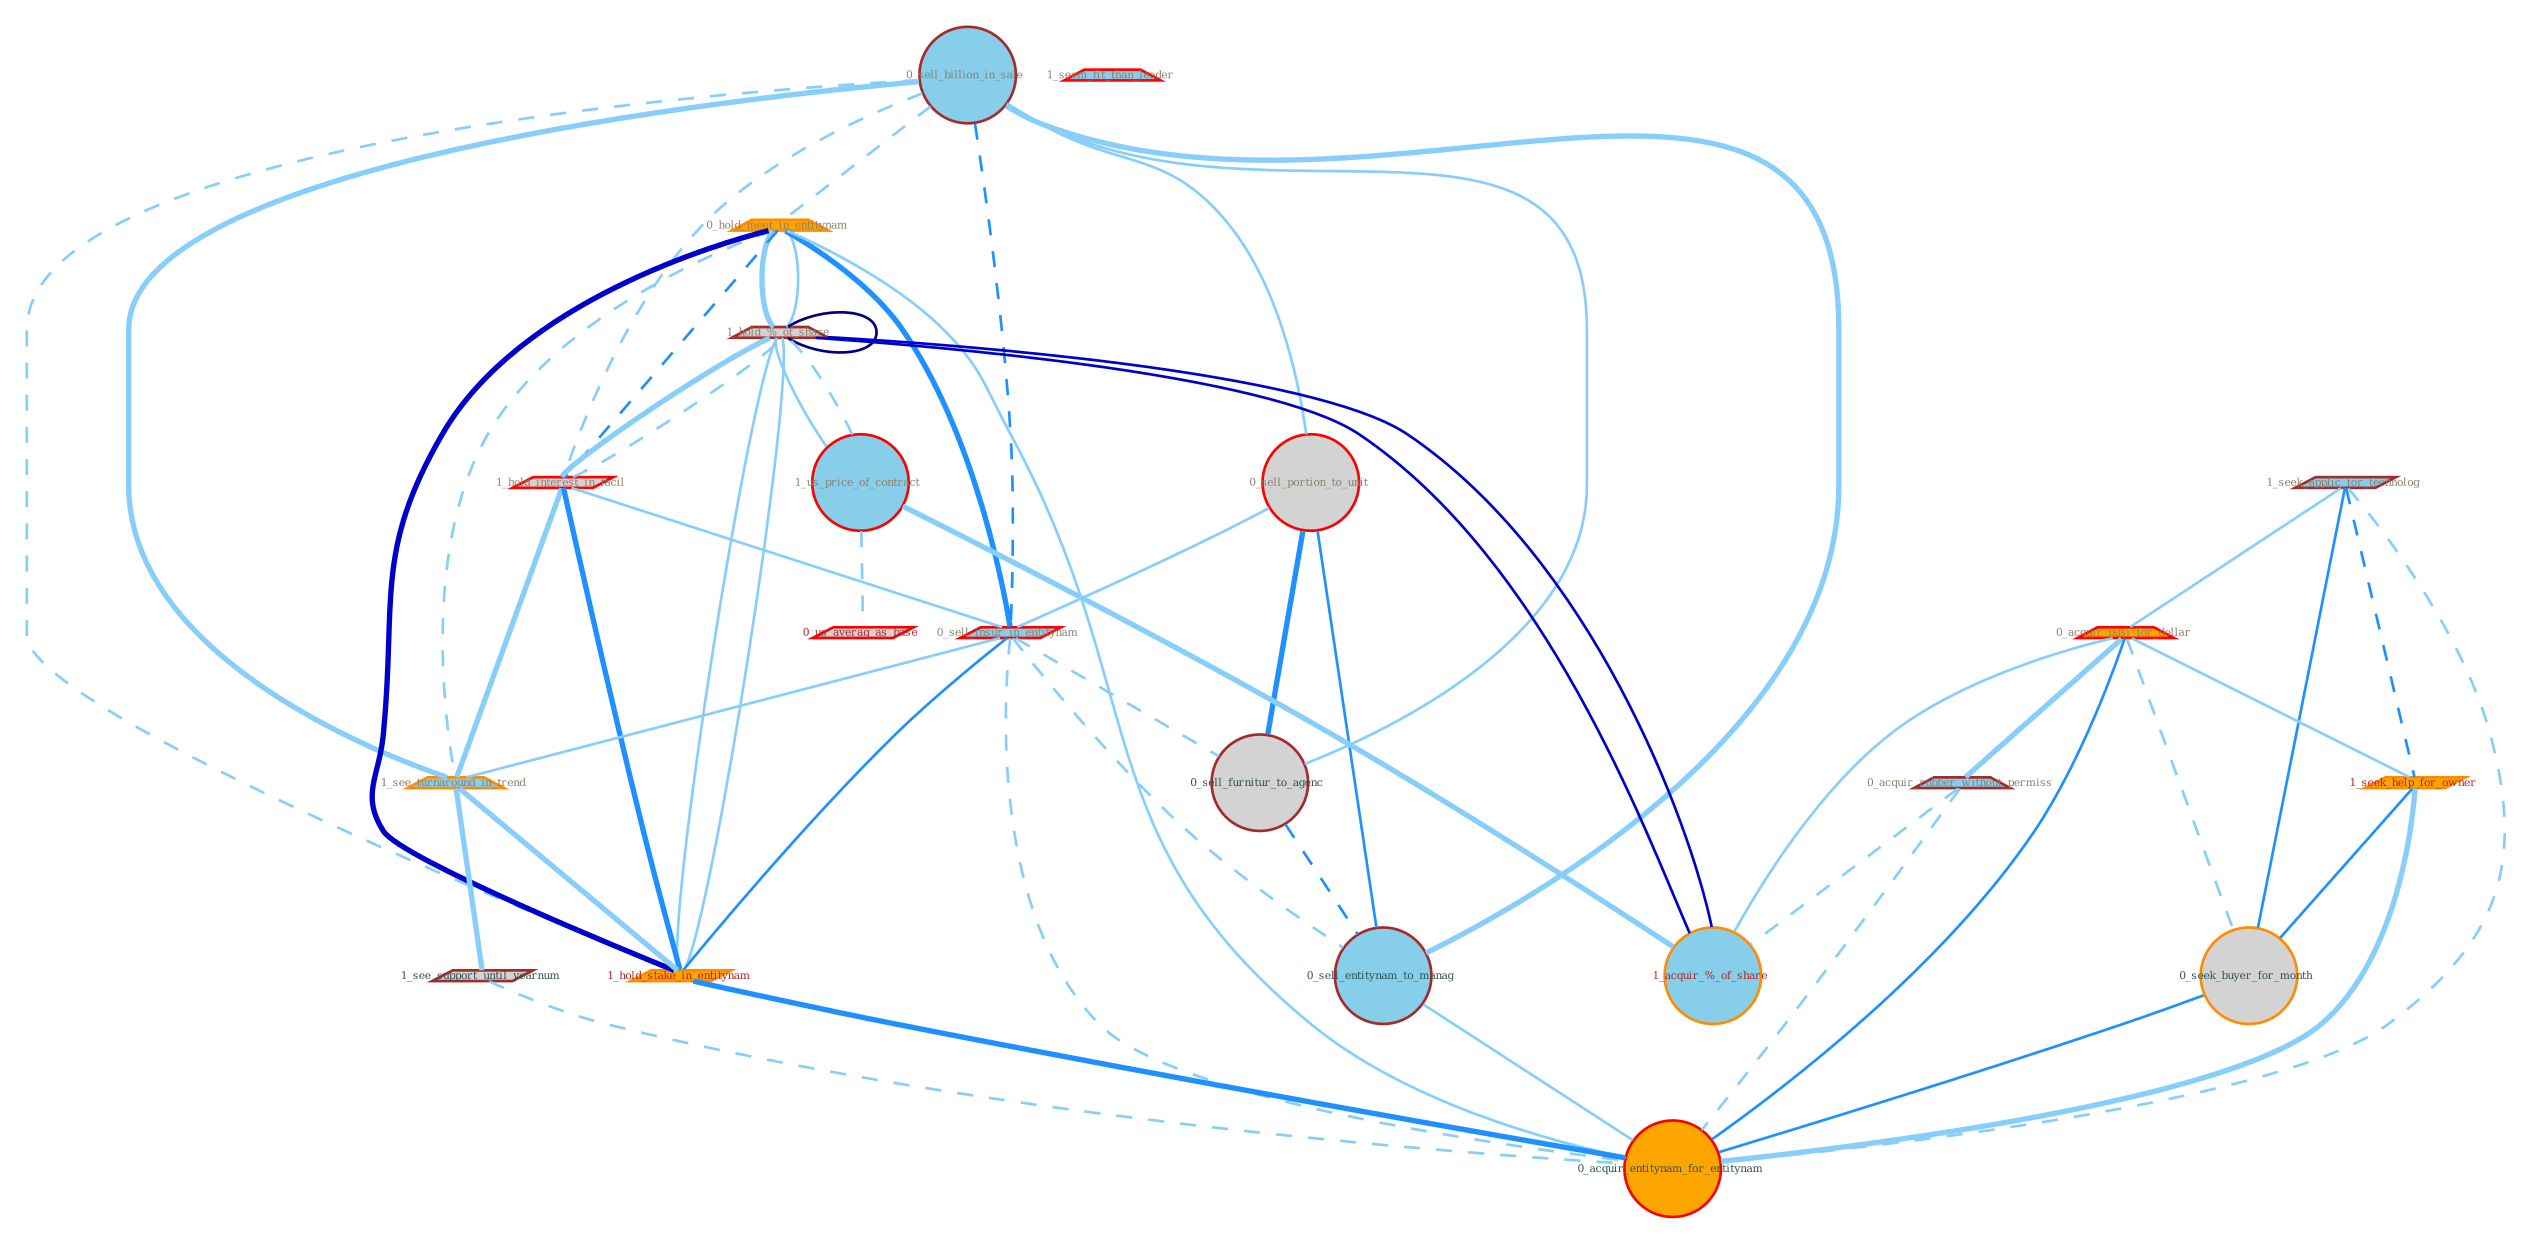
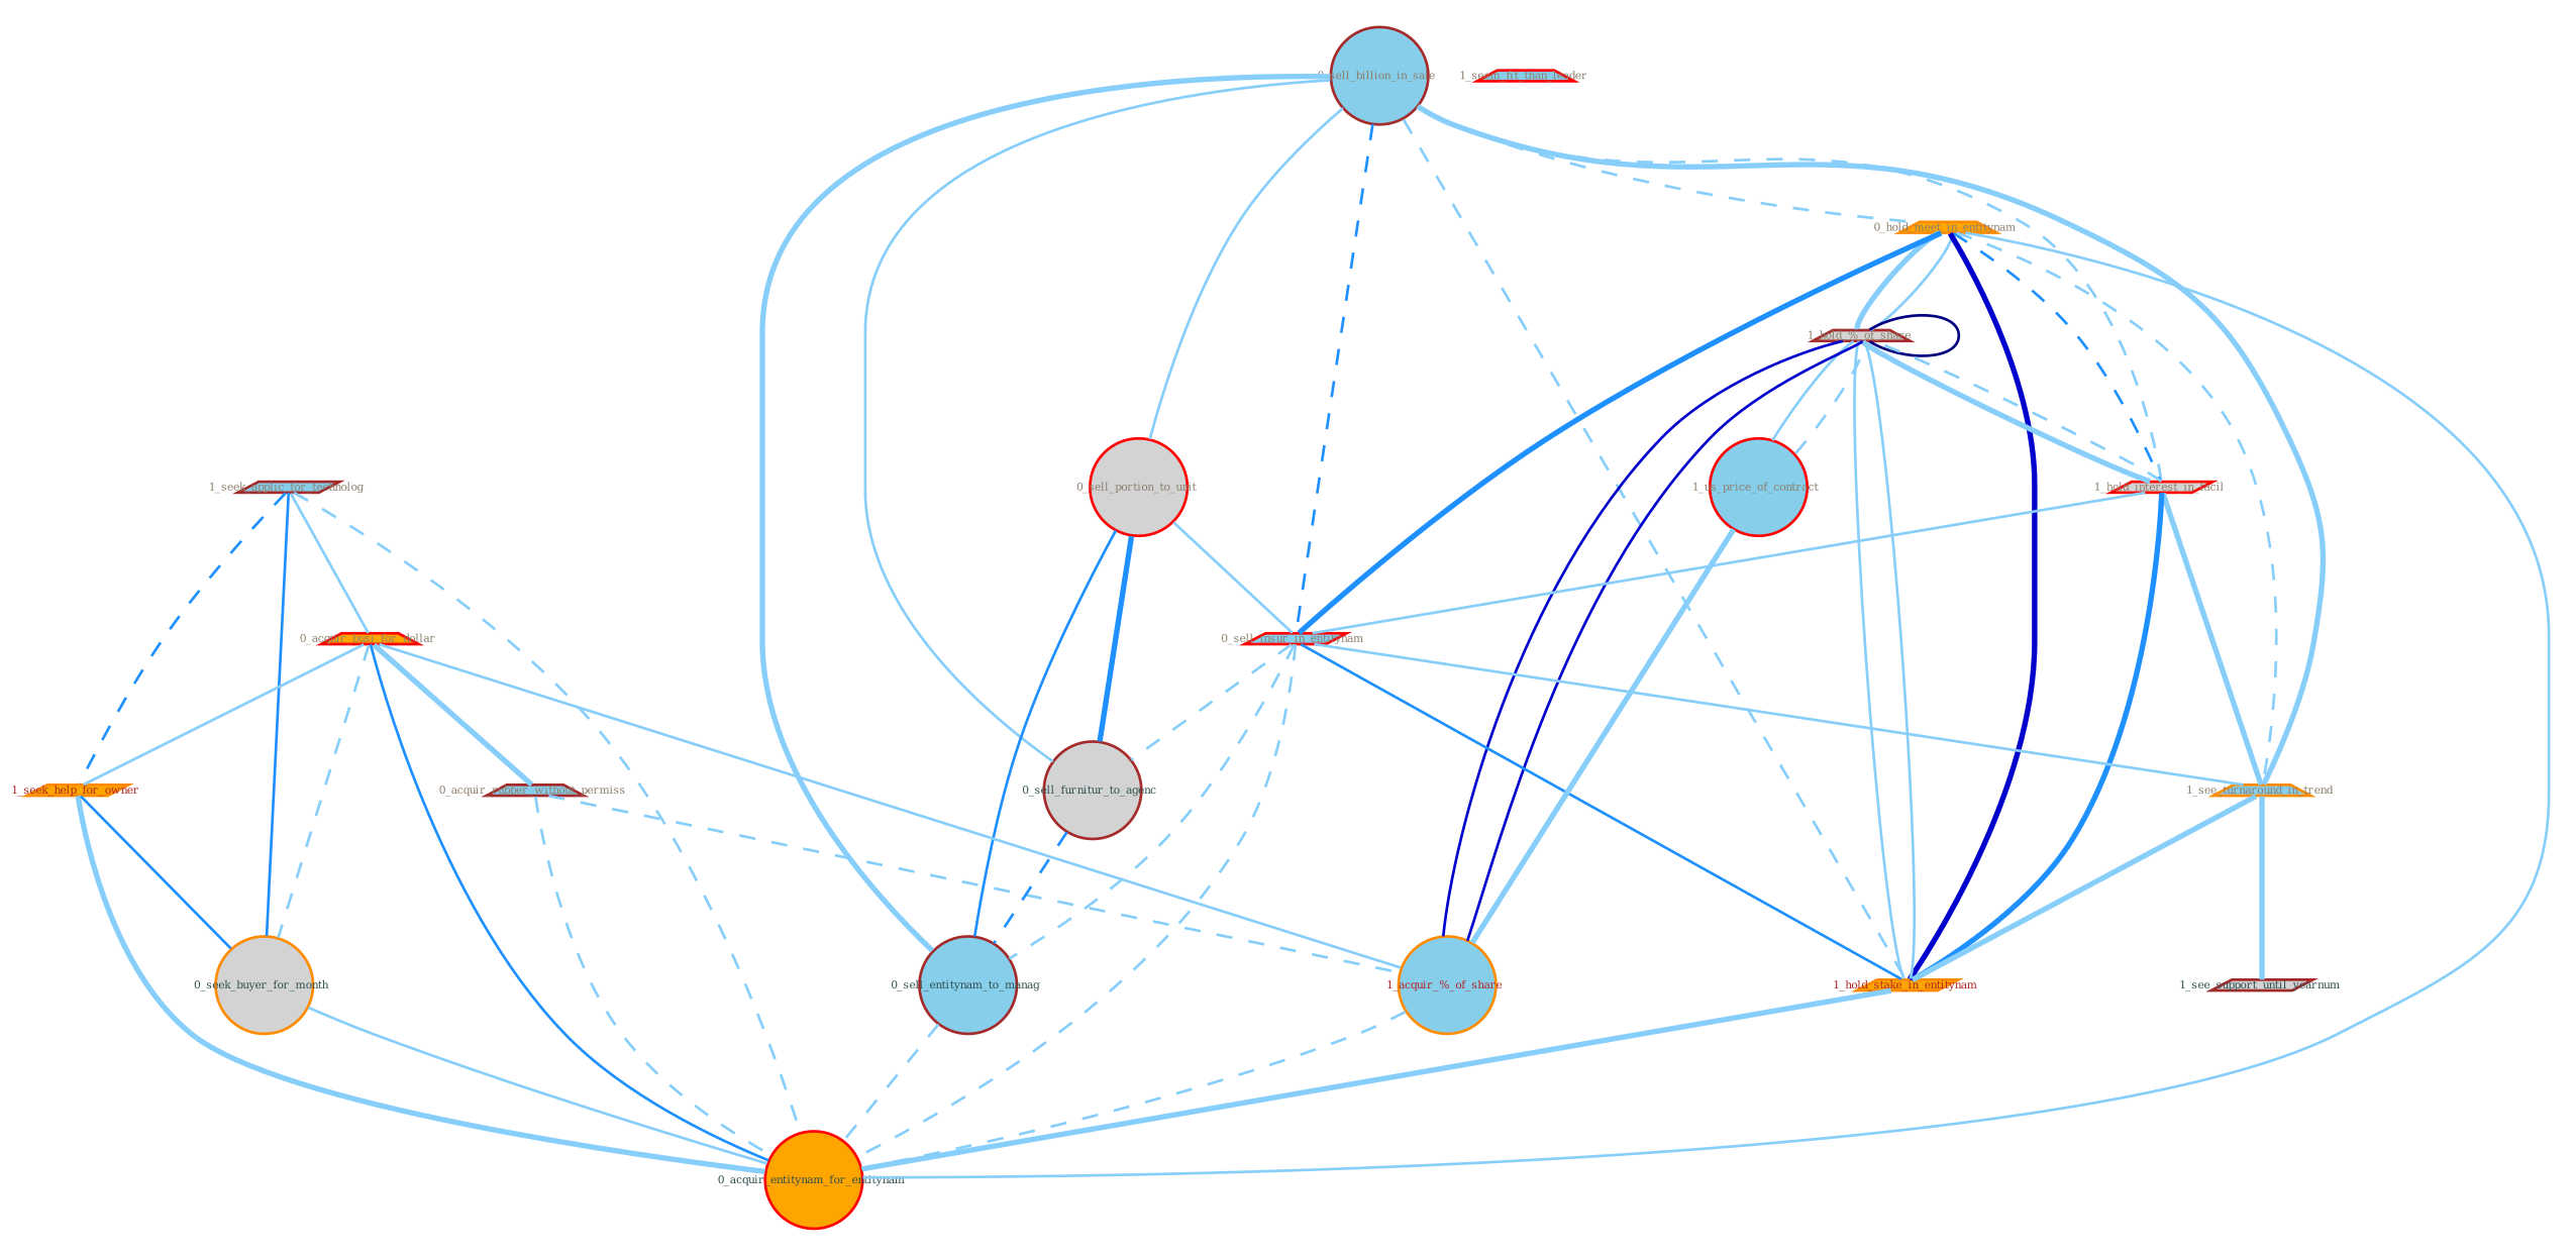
  graph {
    node [color=red fillcolor=skyblue fixedsize=true fontcolor="#8b7d6b" fontsize=4 shape=circle style=filled]
    edge [color="#87cefa" style=solid w=1]
    "0_sell_billion_in_sale " [color=brown height=.06 width=.5]
    "0_hold_meet_in_entitynam " [color=darkorange fillcolor=orange height=.06 shape=trapezium width=.5]
    "1_seek_applic_for_technolog " [color=brown height=.06 shape=parallelogram width=.5]
    "1_hold_%_of_share " [color=brown fillcolor=lightgrey height=.06 shape=trapezium width=.5]
    "0_sell_portion_to_unit " [fillcolor=lightgrey height=.06 width=.5]
    "0_acquir_busi_for_dollar " [fillcolor=orange height=.06 shape=trapezium width=.5]
    "1_hold_interest_in_facil " [fillcolor=lightgrey height=.06 shape=parallelogram width=.5]
    "1_seem_fit_than_leader " [height=.06 shape=trapezium width=.5]
    "0_acquir_rubber_without_permiss " [color=brown height=.06 shape=trapezium width=.5]
    "0_sell_insur_in_entitynam " [height=.06 shape=parallelogram width=.5]
    "1_us_price_of_contract " [height=.06 width=.5]
    "1_see_turnaround_in_trend " [color=darkorange height=.06 shape=trapezium width=.5]
    "1_hold_stake_in_entitynam " [color=darkorange fillcolor=orange fontcolor="#b22222" height=.06 shape=parallelogram width=.5]
    "1_seek_help_for_owner " [color=darkorange fillcolor=orange fontcolor="#b22222" height=.06 shape=parallelogram width=.5]
    "1_acquir_%_of_share " [color=darkorange fontcolor="#b22222" height=.06 width=.5]
-   "0_us_averag_as_base " [fillcolor=lightgrey fontcolor="#b22222" height=.06 shape=parallelogram width=.5]
    "0_sell_furnitur_to_agenc " [color=brown fillcolor=lightgrey fontcolor="#2f4f4f" height=.06 width=.5]
    "0_sell_entitynam_to_manag " [color=brown fontcolor="#2f4f4f" height=.06 width=.5]
    "0_acquir_entitynam_for_entitynam " [fillcolor=orange fontcolor="#2f4f4f" height=.06 width=.5]
    "0_seek_buyer_for_month " [color=darkorange fillcolor=lightgrey fontcolor="#2f4f4f" height=.06 width=.5]
    "1_see_support_until_yearnum " [color=brown fillcolor=lightgrey fontcolor="#2f4f4f" height=.06 shape=parallelogram width=.5]
    subgraph sub_1 {
      "0_sell_billion_in_sale "
      "0_hold_meet_in_entitynam "
      "1_seek_applic_for_technolog "
      "1_hold_%_of_share "
      "0_sell_portion_to_unit "
      "0_acquir_busi_for_dollar "
      "1_hold_interest_in_facil "
      "1_seem_fit_than_leader "
      "0_acquir_rubber_without_permiss "
      "0_sell_insur_in_entitynam "
      "1_us_price_of_contract "
      "1_see_turnaround_in_trend "
    }
    subgraph sub_2 {
      "1_hold_stake_in_entitynam "
      "1_seek_help_for_owner "
      "1_acquir_%_of_share "
-     "0_us_averag_as_base "
    }
    "0_sell_billion_in_sale " -- "0_hold_meet_in_entitynam " [style=dashed]
    "0_sell_billion_in_sale " -- "0_sell_portion_to_unit "
    "0_sell_billion_in_sale " -- "1_hold_interest_in_facil " [style=dashed]
    "0_sell_billion_in_sale " -- "0_sell_insur_in_entitynam " [color="#1e90ff" style=dashed w=2]
    "0_sell_billion_in_sale " -- "1_see_turnaround_in_trend " [style=bold]
    "0_sell_billion_in_sale " -- "1_hold_stake_in_entitynam " [style=dashed]
    "0_sell_billion_in_sale " -- "0_sell_furnitur_to_agenc "
    "0_sell_billion_in_sale " -- "0_sell_entitynam_to_manag " [style=bold]
    "0_hold_meet_in_entitynam " -- "1_hold_%_of_share " [style=bold]
    "0_hold_meet_in_entitynam " -- "1_hold_%_of_share "
    "0_hold_meet_in_entitynam " -- "1_hold_interest_in_facil " [color="#1e90ff" style=dashed w=2]
    "0_hold_meet_in_entitynam " -- "0_sell_insur_in_entitynam " [color="#1e90ff" style=bold w=2]
    "0_hold_meet_in_entitynam " -- "1_see_turnaround_in_trend " [style=dashed]
    "0_hold_meet_in_entitynam " -- "1_hold_stake_in_entitynam " [color="#0000cd" style=bold w=3]
    "0_hold_meet_in_entitynam " -- "0_acquir_entitynam_for_entitynam "
    "1_seek_applic_for_technolog " -- "0_acquir_busi_for_dollar "
    "1_seek_applic_for_technolog " -- "1_seek_help_for_owner " [color="#1e90ff" style=dashed w=2]
    "1_seek_applic_for_technolog " -- "0_acquir_entitynam_for_entitynam " [style=dashed]
    "1_seek_applic_for_technolog " -- "0_seek_buyer_for_month " [color="#1e90ff" w=2]
    "1_hold_%_of_share " -- "1_hold_%_of_share " [color="#000080" w=4]
    "1_hold_%_of_share " -- "1_hold_interest_in_facil " [style=bold]
    "1_hold_%_of_share " -- "1_us_price_of_contract "
    "1_hold_%_of_share " -- "1_hold_stake_in_entitynam "
    "1_hold_%_of_share " -- "1_hold_stake_in_entitynam "
    "1_hold_%_of_share " -- "1_acquir_%_of_share " [color="#0000cd" w=3]
    "1_hold_%_of_share " -- "1_acquir_%_of_share " [color="#0000cd" w=3]
    "0_sell_portion_to_unit " -- "0_sell_insur_in_entitynam "
    "0_sell_portion_to_unit " -- "0_sell_furnitur_to_agenc " [color="#1e90ff" style=bold w=2]
    "0_sell_portion_to_unit " -- "0_sell_entitynam_to_manag " [color="#1e90ff" w=2]
    "0_acquir_busi_for_dollar " -- "0_acquir_rubber_without_permiss " [style=bold]
    "0_acquir_busi_for_dollar " -- "1_seek_help_for_owner "
    "0_acquir_busi_for_dollar " -- "1_acquir_%_of_share "
    "0_acquir_busi_for_dollar " -- "0_acquir_entitynam_for_entitynam " [color="#1e90ff" w=2]
    "0_acquir_busi_for_dollar " -- "0_seek_buyer_for_month " [style=dashed]
    "1_hold_interest_in_facil " -- "1_hold_%_of_share " [style=dashed]
    "1_hold_interest_in_facil " -- "0_sell_insur_in_entitynam "
    "1_hold_interest_in_facil " -- "1_see_turnaround_in_trend " [style=bold]
    "1_hold_interest_in_facil " -- "1_hold_stake_in_entitynam " [color="#1e90ff" style=bold w=2]
    "0_acquir_rubber_without_permiss " -- "1_acquir_%_of_share " [style=dashed]
    "0_acquir_rubber_without_permiss " -- "0_acquir_entitynam_for_entitynam " [style=dashed]
    "0_sell_insur_in_entitynam " -- "1_see_turnaround_in_trend "
    "0_sell_insur_in_entitynam " -- "1_hold_stake_in_entitynam " [color="#1e90ff" w=2]
    "0_sell_insur_in_entitynam " -- "0_sell_furnitur_to_agenc " [style=dashed]
    "0_sell_insur_in_entitynam " -- "0_sell_entitynam_to_manag " [style=dashed]
    "0_sell_insur_in_entitynam " -- "0_acquir_entitynam_for_entitynam " [style=dashed]
    "1_us_price_of_contract " -- "1_hold_%_of_share " [style=dashed]
    "1_us_price_of_contract " -- "1_acquir_%_of_share " [style=bold]
-   "1_us_price_of_contract " -- "0_us_averag_as_base " [style=dashed]
    "1_see_turnaround_in_trend " -- "1_hold_stake_in_entitynam " [style=bold]
    "1_see_turnaround_in_trend " -- "1_see_support_until_yearnum " [style=bold]
-   "1_hold_stake_in_entitynam " -- "0_acquir_entitynam_for_entitynam " [color="#1e90ff" style=bold]
+   "1_hold_stake_in_entitynam " -- "0_acquir_entitynam_for_entitynam " [style=bold]
    "1_seek_help_for_owner " -- "0_acquir_entitynam_for_entitynam " [style=bold]
    "1_seek_help_for_owner " -- "0_seek_buyer_for_month " [color="#1e90ff" w=2]
-   "1_see_support_until_yearnum " -- "0_acquir_entitynam_for_entitynam " [style=dashed]
+   "1_acquir_%_of_share " -- "0_acquir_entitynam_for_entitynam " [style=dashed]
    "0_sell_furnitur_to_agenc " -- "0_sell_entitynam_to_manag " [color="#1e90ff" style=dashed w=2]
-   "0_sell_entitynam_to_manag " -- "0_acquir_entitynam_for_entitynam "
-   "0_seek_buyer_for_month " -- "0_acquir_entitynam_for_entitynam " [color="#1e90ff"]
+   "0_sell_entitynam_to_manag " -- "0_acquir_entitynam_for_entitynam " [style=dashed]
+   "0_seek_buyer_for_month " -- "0_acquir_entitynam_for_entitynam "
  }
